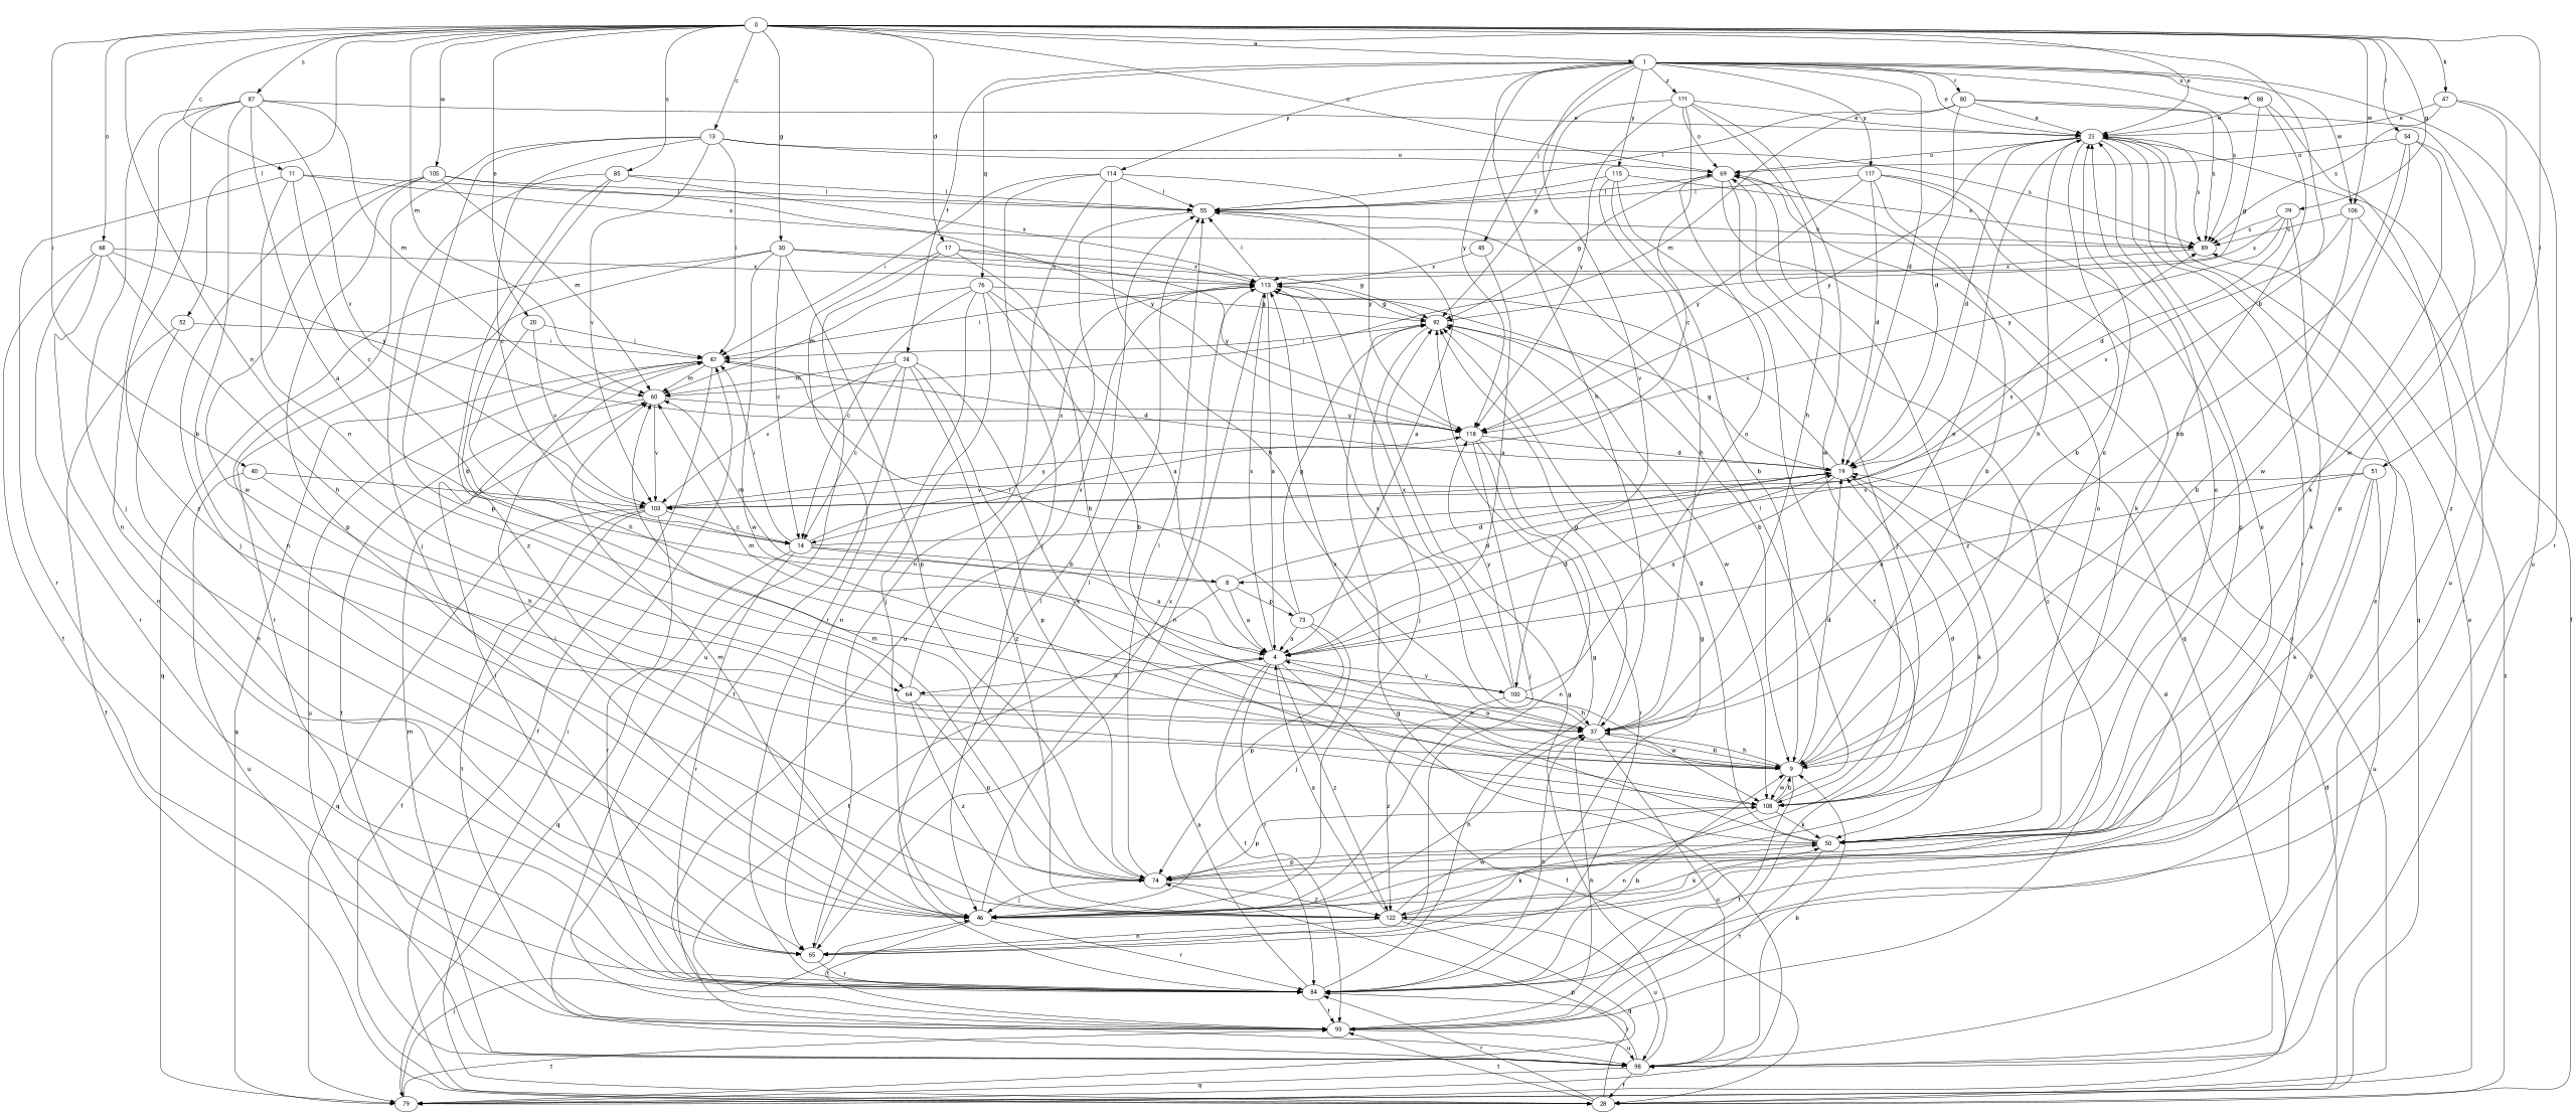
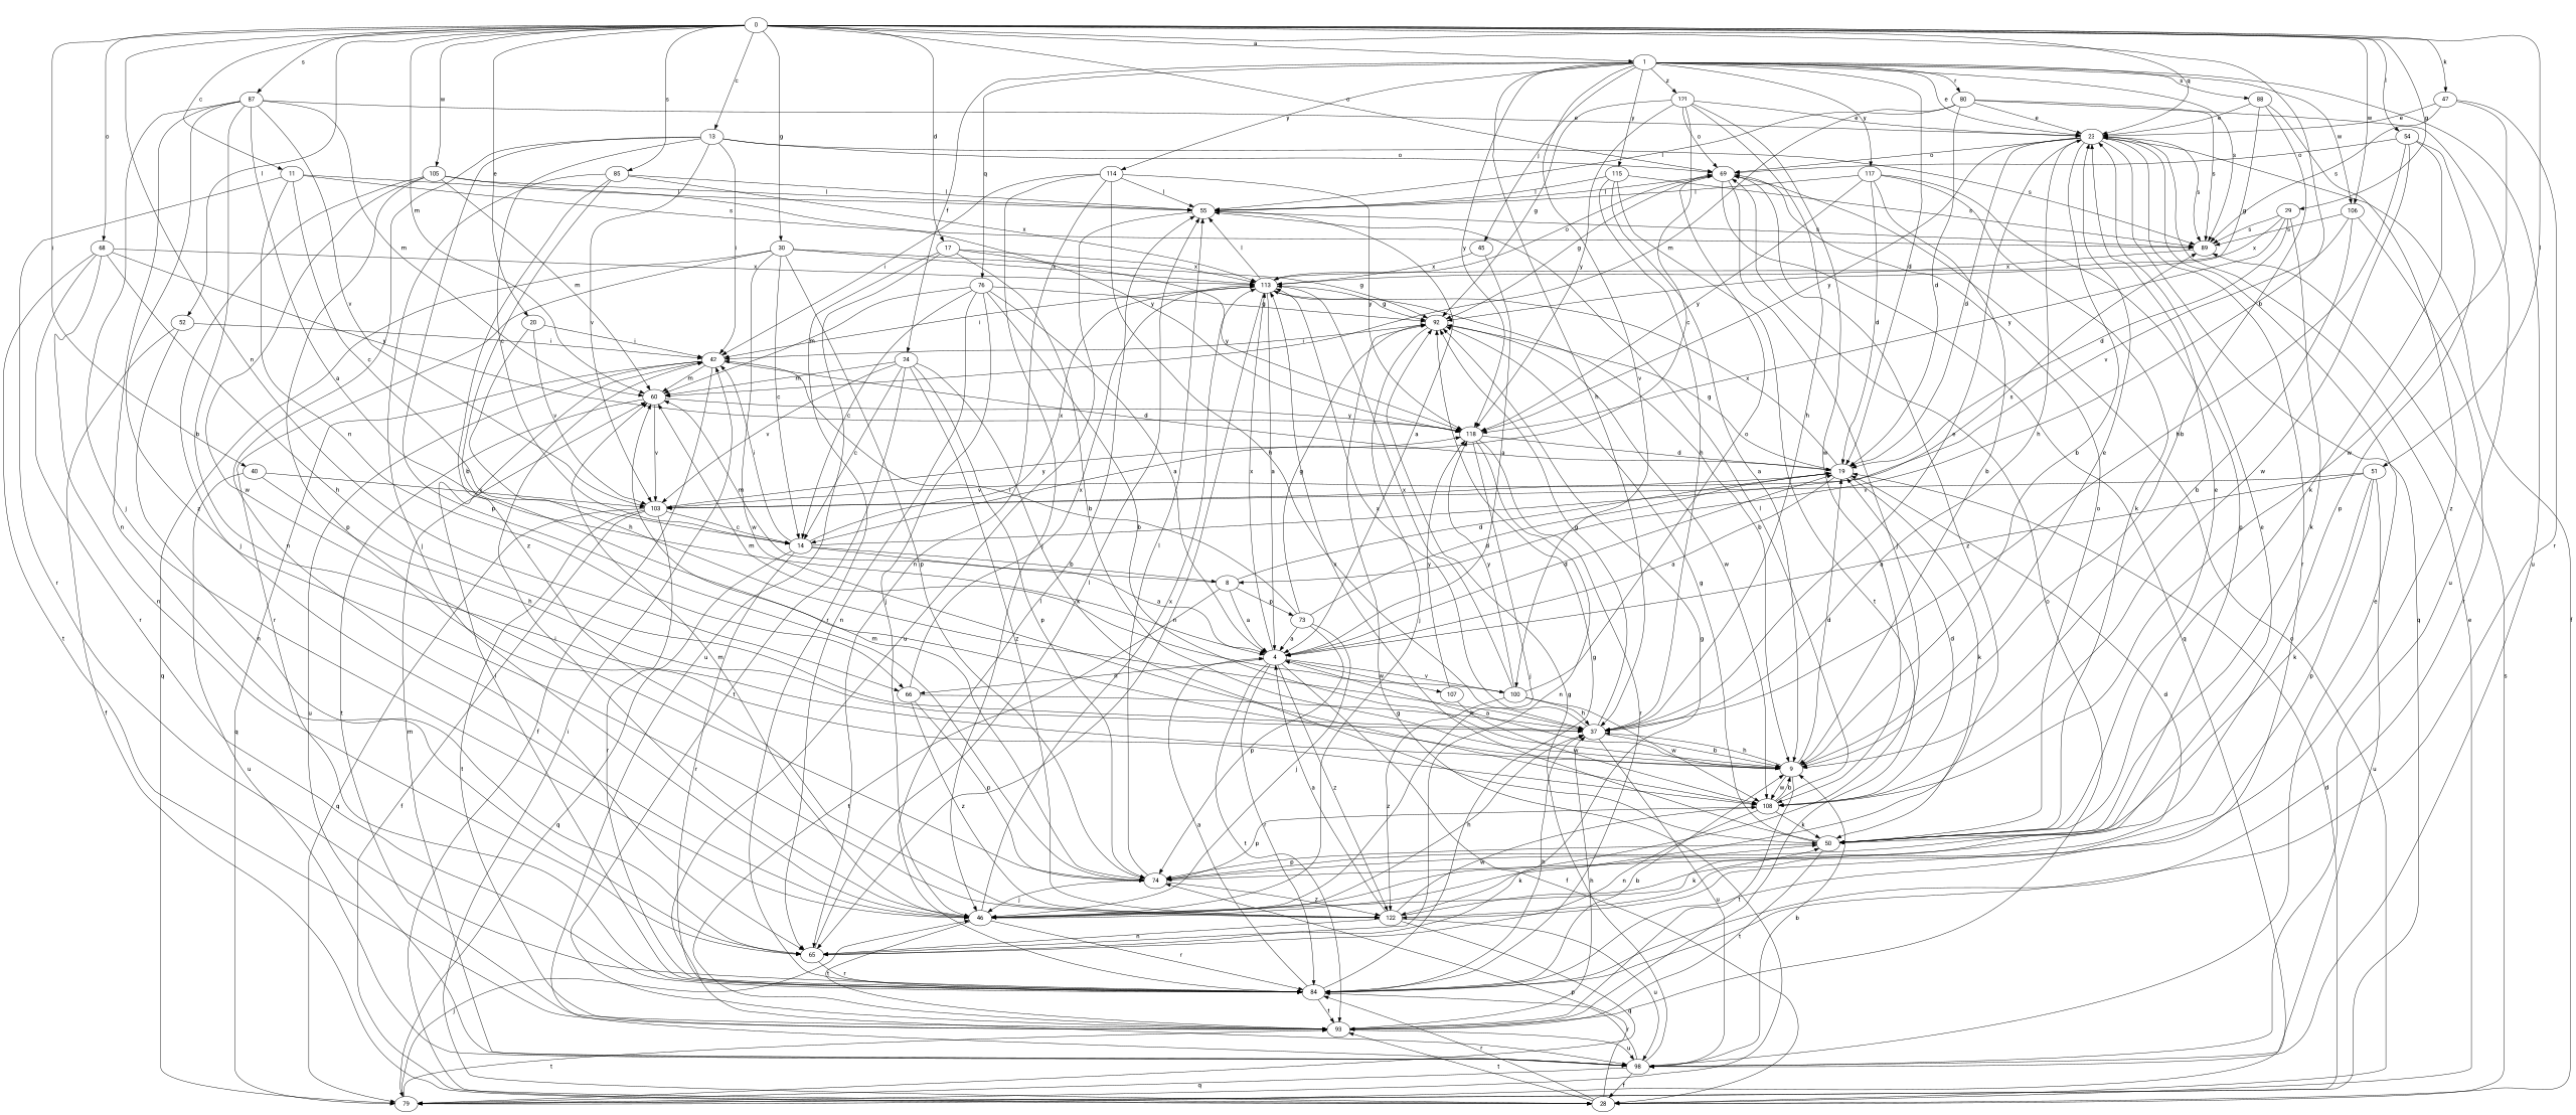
  strict digraph {
    fontname=Roboto
    node [fontname=Roboto]
    edge [fontname=Roboto]
    0
    1
    8
    11
    13
    17
    20
    23
    29
    30
    40
    47
    51
    52
    54
    60
-   64
+   64 [label=66]
    68
    69
    85
    87
    105
    106
    19
    24
    37
    45
    76
    80
    88
    89
    98
    100
    114
    115
    117
    118
    121
    4
    93
    73
    84
    14
    55
    42
    65
    74
    103
    113
    9
    28
    79
    50
    108
    n55 [label=92]
    122
    46
+   107
    0 -> 1 [label=a]
    0 -> 8 [label=b]
    0 -> 11 [label=c]
    0 -> 13 [label=c]
    0 -> 17 [label=d]
    0 -> 20 [label=e]
-   0 -> 23 [label=e]
+   0 -> 23 [label=q]
    0 -> 29 [label=g]
    0 -> 30 [label=g]
    0 -> 40 [label=i]
    0 -> 47 [label=k]
    0 -> 51 [label=l]
    0 -> 52 [label=l]
    0 -> 54 [label=l]
    0 -> 60 [label=m]
    0 -> 64 [label=n]
    0 -> 68 [label=o]
    0 -> 69 [label=o]
    0 -> 85 [label=s]
    0 -> 87 [label=s]
    0 -> 105 [label=w]
    0 -> 106 [label=w]
    1 -> 23 [label=e]
    1 -> 106 [label=w]
    1 -> 19 [label=d]
    1 -> 24 [label=f]
    1 -> 37 [label=h]
    1 -> 45 [label=j]
    1 -> 76 [label=q]
    1 -> 80 [label=r]
    1 -> 88 [label=s]
    1 -> 89 [label=s]
    1 -> 98 [label=u]
    1 -> 100 [label=v]
    1 -> 114 [label=y]
    1 -> 115 [label=y]
    1 -> 117 [label=y]
    1 -> 118 [label=y]
    1 -> 121 [label=z]
    8 -> 60 [label=m]
    8 -> 19 [label=d]
    8 -> 4 [label=a]
    8 -> 93 [label=t]
    8 -> 73 [label=p]
    11 -> 64 [label=n]
    11 -> 89 [label=s]
    11 -> 84 [label=r]
    11 -> 14 [label=c]
    11 -> 55 [label=l]
    13 -> 69 [label=o]
    13 -> 89 [label=s]
    13 -> 14 [label=c]
    13 -> 42 [label=i]
    13 -> 65 [label=n]
    13 -> 74 [label=p]
    13 -> 103 [label=v]
    17 -> 98 [label=u]
    17 -> 118 [label=y]
    17 -> 84 [label=r]
    17 -> 113 [label=x]
    17 -> 9 [label=b]
    20 -> 37 [label=h]
    20 -> 42 [label=i]
    20 -> 103 [label=v]
    23 -> 69 [label=o]
    23 -> 19 [label=d]
    23 -> 37 [label=h]
    23 -> 89 [label=s]
    23 -> 118 [label=y]
    23 -> 84 [label=r]
    23 -> 9 [label=b]
    23 -> 28 [label=f]
    23 -> 79 [label=q]
    29 -> 19 [label=d]
    29 -> 89 [label=s]
    29 -> 118 [label=y]
    29 -> 113 [label=x]
    29 -> 50 [label=k]
    30 -> 84 [label=r]
    30 -> 14 [label=c]
    30 -> 74 [label=p]
    30 -> 113 [label=x]
    30 -> 79 [label=q]
    30 -> 108 [label=w]
    30 -> n55 [label=g]
    40 -> 37 [label=h]
    40 -> 98 [label=u]
    40 -> 103 [label=v]
    47 -> 23 [label=e]
    47 -> 89 [label=s]
    47 -> 84 [label=r]
    47 -> 108 [label=w]
    51 -> 98 [label=u]
    51 -> 4 [label=a]
    51 -> 74 [label=p]
    51 -> 103 [label=v]
    51 -> 50 [label=k]
    52 -> 42 [label=i]
    52 -> 65 [label=n]
    52 -> 28 [label=f]
    54 -> 69 [label=o]
    54 -> 37 [label=h]
    54 -> 74 [label=p]
    54 -> 50 [label=k]
    54 -> 108 [label=w]
    60 -> 118 [label=y]
    60 -> 93 [label=t]
    60 -> 103 [label=v]
    64 -> 37 [label=h]
    64 -> 74 [label=p]
    64 -> 113 [label=x]
    64 -> 122 [label=z]
    68 -> 37 [label=h]
    68 -> 118 [label=y]
    68 -> 93 [label=t]
    68 -> 84 [label=r]
    68 -> 65 [label=n]
    68 -> 113 [label=x]
    69 -> 55 [label=l]
    69 -> 79 [label=q]
    69 -> n55 [label=g]
    69 -> 122 [label=z]
    69 -> 46 [label=j]
    85 -> 55 [label=l]
    85 -> 113 [label=x]
    85 -> 9 [label=b]
    85 -> 122 [label=z]
    85 -> 46 [label=j]
    87 -> 23 [label=e]
    87 -> 60 [label=m]
    87 -> 4 [label=a]
    87 -> 65 [label=n]
    87 -> 103 [label=v]
    87 -> 9 [label=b]
    87 -> 122 [label=z]
    87 -> 46 [label=j]
    105 -> 60 [label=m]
    105 -> 118 [label=y]
    105 -> 55 [label=l]
    105 -> 74 [label=p]
    105 -> 108 [label=w]
    105 -> 46 [label=j]
    106 -> 89 [label=s]
    106 -> 84 [label=r]
    106 -> 103 [label=v]
    106 -> 9 [label=b]
    19 -> 4 [label=a]
    19 -> 103 [label=v]
    19 -> 113 [label=x]
    19 -> 50 [label=k]
    19 -> n55 [label=g]
    24 -> 60 [label=m]
    24 -> 93 [label=t]
    24 -> 14 [label=c]
    24 -> 74 [label=p]
    24 -> 103 [label=v]
    24 -> 50 [label=k]
    24 -> 122 [label=z]
    37 -> 23 [label=e]
    37 -> 98 [label=u]
    37 -> 113 [label=x]
    37 -> 9 [label=b]
    37 -> n55 [label=g]
    45 -> 4 [label=a]
    45 -> 113 [label=x]
    76 -> 60 [label=m]
    76 -> 4 [label=a]
    76 -> 14 [label=c]
    76 -> 65 [label=n]
    76 -> 9 [label=b]
    76 -> n55 [label=g]
    76 -> 46 [label=j]
    80 -> 23 [label=e]
    80 -> 60 [label=m]
    80 -> 19 [label=d]
    80 -> 89 [label=s]
    80 -> 98 [label=u]
    80 -> 55 [label=l]
    88 -> 23 [label=e]
    88 -> 9 [label=b]
    88 -> n55 [label=g]
    88 -> 122 [label=z]
    89 -> 113 [label=x]
    98 -> 23 [label=e]
    98 -> 60 [label=m]
    98 -> 84 [label=r]
    98 -> 9 [label=b]
    98 -> 28 [label=f]
    98 -> 79 [label=q]
    98 -> n55 [label=g]
    100 -> 60 [label=m]
    100 -> 69 [label=o]
    100 -> 37 [label=h]
    100 -> 118 [label=y]
    100 -> 113 [label=x]
    100 -> 108 [label=w]
    100 -> 122 [label=z]
    114 -> 37 [label=h]
    114 -> 118 [label=y]
    114 -> 55 [label=l]
    114 -> 42 [label=i]
    114 -> 65 [label=n]
    114 -> 46 [label=j]
    115 -> 37 [label=h]
    115 -> 89 [label=s]
    115 -> 93 [label=t]
    115 -> 55 [label=l]
-   115 -> 9 [label=b]
+   115 -> 9 [label=a]
    117 -> 19 [label=d]
    117 -> 118 [label=y]
    117 -> 55 [label=l]
    117 -> 74 [label=p]
    117 -> 9 [label=b]
    117 -> 50 [label=k]
    118 -> 19 [label=d]
    118 -> 84 [label=r]
    118 -> 65 [label=n]
    118 -> 46 [label=j]
    121 -> 23 [label=e]
    121 -> 69 [label=o]
    121 -> 37 [label=h]
    121 -> 118 [label=y]
    121 -> 14 [label=c]
    121 -> 108 [label=w]
    121 -> n55 [label=g]
    4 -> 64 [label=n]
    4 -> 19 [label=d]
    4 -> 100 [label=v]
    4 -> 93 [label=t]
    4 -> 84 [label=r]
    4 -> 113 [label=x]
    4 -> 28 [label=f]
    4 -> 122 [label=z]
+   4 -> 107 [label=w]
    93 -> 69 [label=o]
    93 -> 37 [label=h]
    93 -> 98 [label=u]
    73 -> 19 [label=d]
    73 -> 4 [label=a]
    73 -> 42 [label=i]
    73 -> 74 [label=p]
    73 -> n55 [label=g]
    73 -> 46 [label=j]
    84 -> 37 [label=h]
    84 -> 4 [label=a]
    84 -> 93 [label=t]
    84 -> 55 [label=l]
    84 -> 42 [label=i]
    84 -> 9 [label=b]
    84 -> n55 [label=g]
    14 -> 8 [label=b]
    14 -> 89 [label=s]
    14 -> 4 [label=a]
    14 -> 84 [label=r]
    14 -> 42 [label=i]
    14 -> 113 [label=x]
    14 -> 79 [label=q]
    55 -> 89 [label=s]
    55 -> 98 [label=u]
    55 -> 4 [label=a]
    42 -> 60 [label=m]
    42 -> 19 [label=d]
    42 -> 98 [label=u]
    42 -> 28 [label=f]
    42 -> 79 [label=q]
    65 -> 84 [label=r]
    65 -> 55 [label=l]
    65 -> n55 [label=g]
    74 -> 60 [label=m]
    74 -> 55 [label=l]
    74 -> 122 [label=z]
    74 -> 46 [label=j]
    103 -> 118 [label=y]
    103 -> 93 [label=t]
    103 -> 84 [label=r]
    103 -> 14 [label=c]
    103 -> 28 [label=f]
    103 -> 79 [label=q]
+   113 -> 69 [label=o]
    113 -> 4 [label=a]
    113 -> 55 [label=l]
    113 -> 42 [label=i]
    113 -> 65 [label=n]
    113 -> 9 [label=b]
    113 -> n55 [label=g]
    9 -> 23 [label=e]
    9 -> 19 [label=d]
    9 -> 37 [label=h]
    9 -> 4 [label=a]
    9 -> 93 [label=t]
    9 -> 108 [label=w]
    28 -> 23 [label=e]
    28 -> 69 [label=o]
    28 -> 89 [label=s]
    28 -> 93 [label=t]
    28 -> 84 [label=r]
    28 -> 42 [label=i]
    28 -> 74 [label=p]
    79 -> 19 [label=d]
    79 -> 93 [label=t]
    79 -> n55 [label=g]
    79 -> 46 [label=j]
    50 -> 23 [label=e]
    50 -> 69 [label=o]
    50 -> 93 [label=t]
    50 -> 74 [label=p]
    50 -> 113 [label=x]
    50 -> n55 [label=g]
    108 -> 19 [label=d]
    108 -> 55 [label=l]
    108 -> 65 [label=n]
    108 -> 74 [label=p]
    108 -> 9 [label=b]
    108 -> 50 [label=k]
    n55 -> 42 [label=i]
    n55 -> 108 [label=w]
    n55 -> 46 [label=j]
    122 -> 19 [label=d]
    122 -> 98 [label=u]
    122 -> 4 [label=a]
    122 -> 65 [label=n]
    122 -> 79 [label=q]
    122 -> 50 [label=k]
    122 -> 108 [label=w]
    46 -> 23 [label=e]
    46 -> 60 [label=m]
    46 -> 37 [label=h]
    46 -> 93 [label=t]
    46 -> 84 [label=r]
    46 -> 42 [label=i]
    46 -> 113 [label=x]
    46 -> 50 [label=k]
+   107 -> 118 [label=y]
+   107 -> 108 [label=w]
  }
